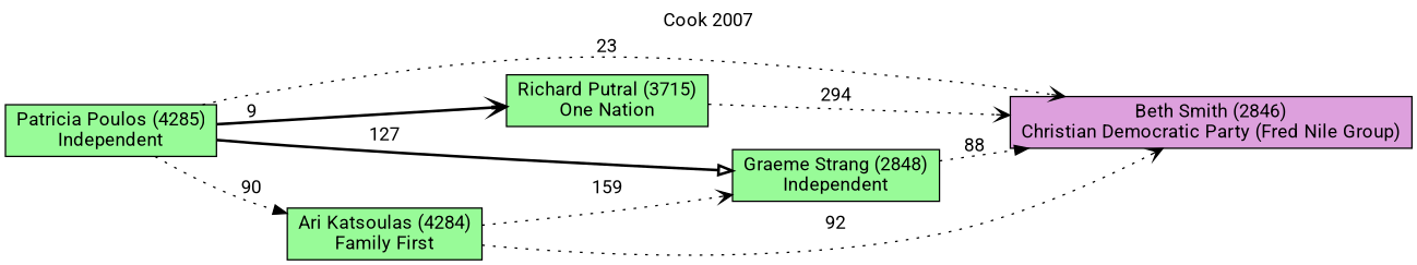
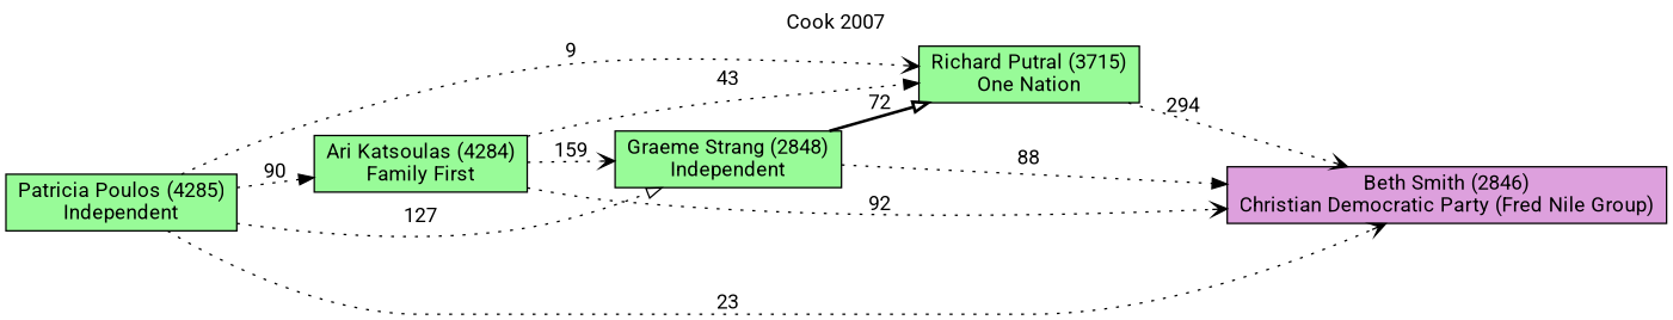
  digraph {
    fontname=Roboto
    label="Cook 2007"
    labelloc=t
    mclimit=2
    rankdir=LR
    node [fillcolor=palegreen fontname=Roboto shape=box style=filled]
    edge [arrowhead=vee fontname=Roboto style=dotted]
    n1 [fillcolor=plum label="Beth Smith (2846)\nChristian Democratic Party (Fred Nile Group)"]
    n2 [label="Richard Putral (3715)\nOne Nation"]
    n3 [label="Graeme Strang (2848)\nIndependent"]
    n4 [label="Ari Katsoulas (4284)\nFamily First"]
    n5 [label="Patricia Poulos (4285)\nIndependent"]
    n2 -> n1 [label=294]
    n3 -> n1 [arrowhead=normal label=88]
+   n3 -> n2 [arrowhead=onormal label=72 style=bold]
    n4 -> n1 [label=92]
+   n4 -> n2 [arrowhead=normal label=43]
    n4 -> n3 [label=159]
    n5 -> n1 [label=23]
-   n5 -> n2 [label=9 style=bold]
-   n5 -> n3 [arrowhead=onormal label=127 style=bold]
+   n5 -> n2 [label=9]
+   n5 -> n3 [arrowhead=onormal label=127]
    n5 -> n4 [arrowhead=normal label=90]
  }
